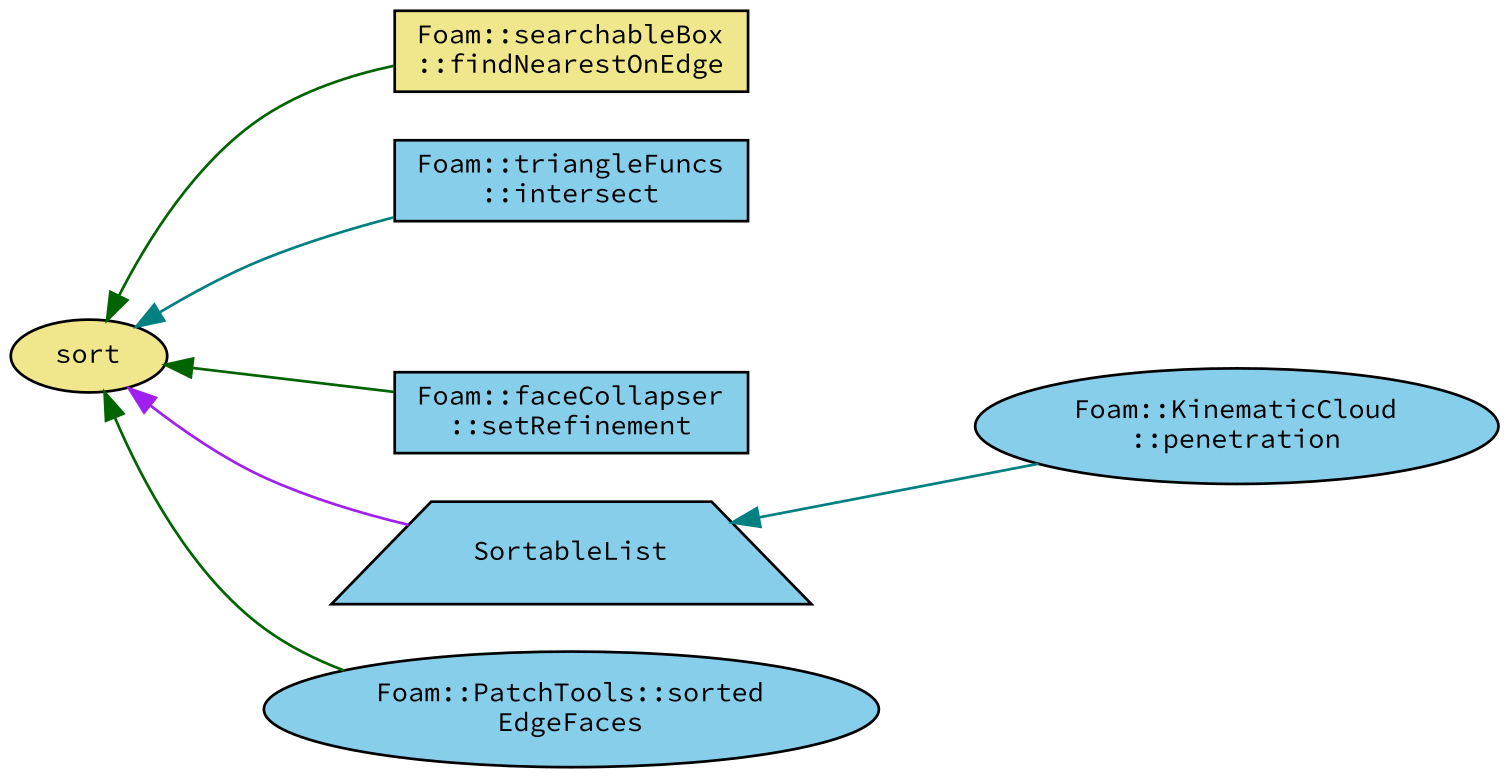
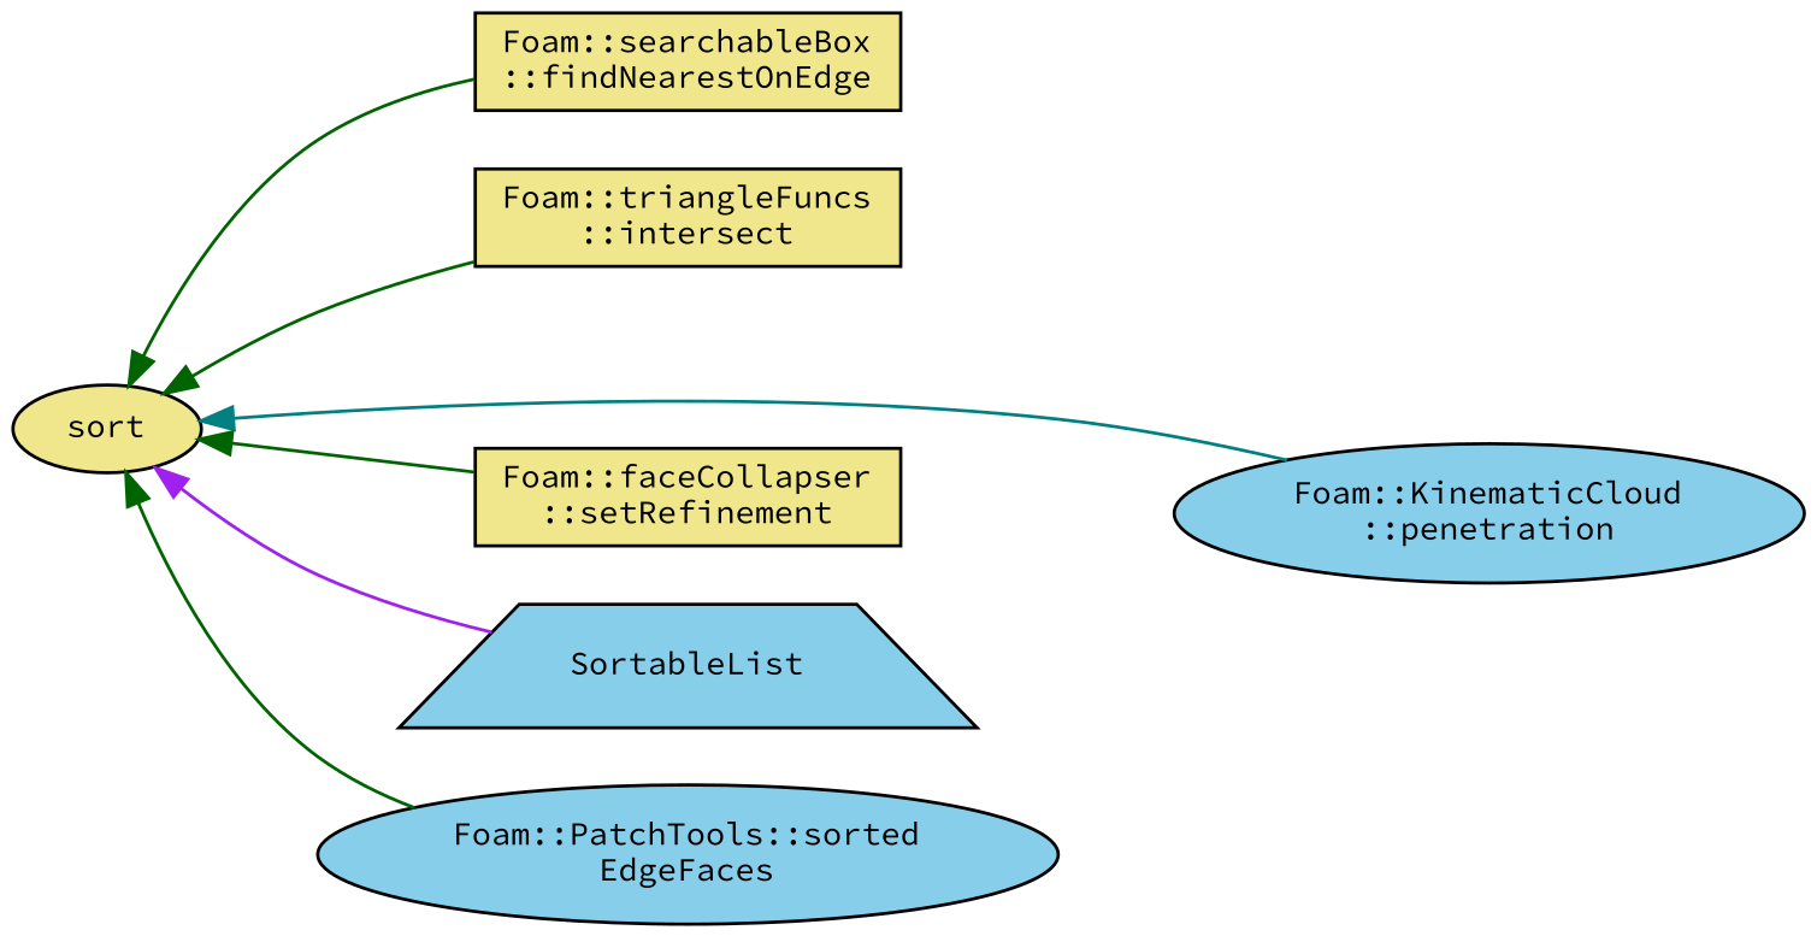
  digraph {
    fontname="Source Code Pro"
    rankdir=LR
    node [color=black fillcolor=khaki fontname="Source Code Pro" fontsize=10 shape=ellipse style=filled]
    edge [color=darkgreen dir=back fontname="Source Code Pro" fontsize=10 labelfontname=FreeSans labelfontsize=10 style=solid]
    n1 [fontcolor=black height=0.2 label=sort width=0.4]
    n2 [height=0.2 label="Foam::searchableBox\l::findNearestOnEdge" shape=box width=0.4]
-   n3 [fillcolor=skyblue height=0.2 label="Foam::triangleFuncs\l::intersect" shape=box width=0.4]
+   n3 [height=0.2 label="Foam::triangleFuncs\l::intersect" shape=box width=0.4]
    n4 [fillcolor=skyblue height=0.2 label="Foam::KinematicCloud\l::penetration" width=0.4]
-   n5 [fillcolor=skyblue height=0.2 label="Foam::faceCollapser\l::setRefinement" shape=box width=0.4]
+   n5 [height=0.2 label="Foam::faceCollapser\l::setRefinement" shape=box width=0.4]
    n6 [fillcolor=skyblue height=0.2 label=SortableList shape=trapezium width=0.4]
    n7 [fillcolor=skyblue height=0.2 label="Foam::PatchTools::sorted\lEdgeFaces" width=0.4]
    n1 -> n2
-   n1 -> n3 [color=teal]
-   n6 -> n4 [color=teal]
+   n1 -> n3
+   n1 -> n4 [color=teal]
    n1 -> n5
    n1 -> n6 [color=purple]
    n1 -> n7
  }
